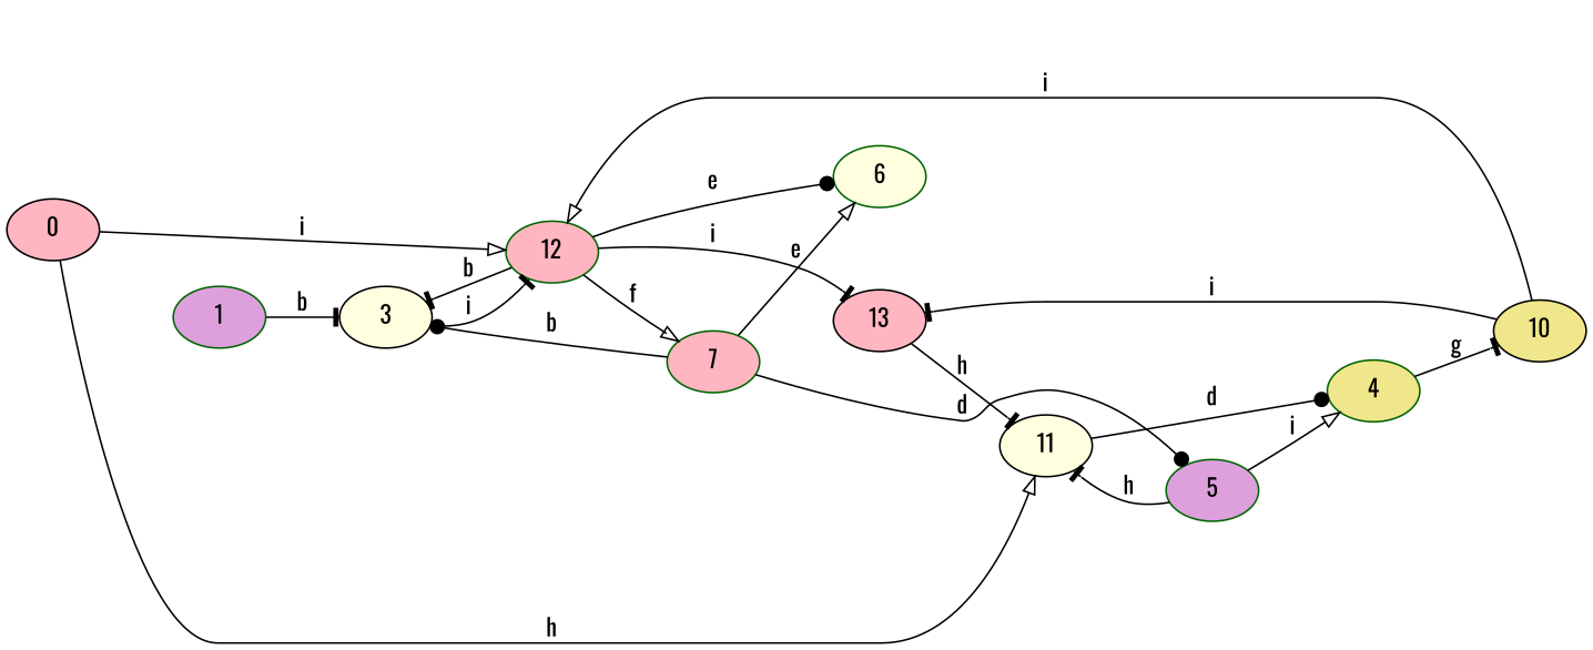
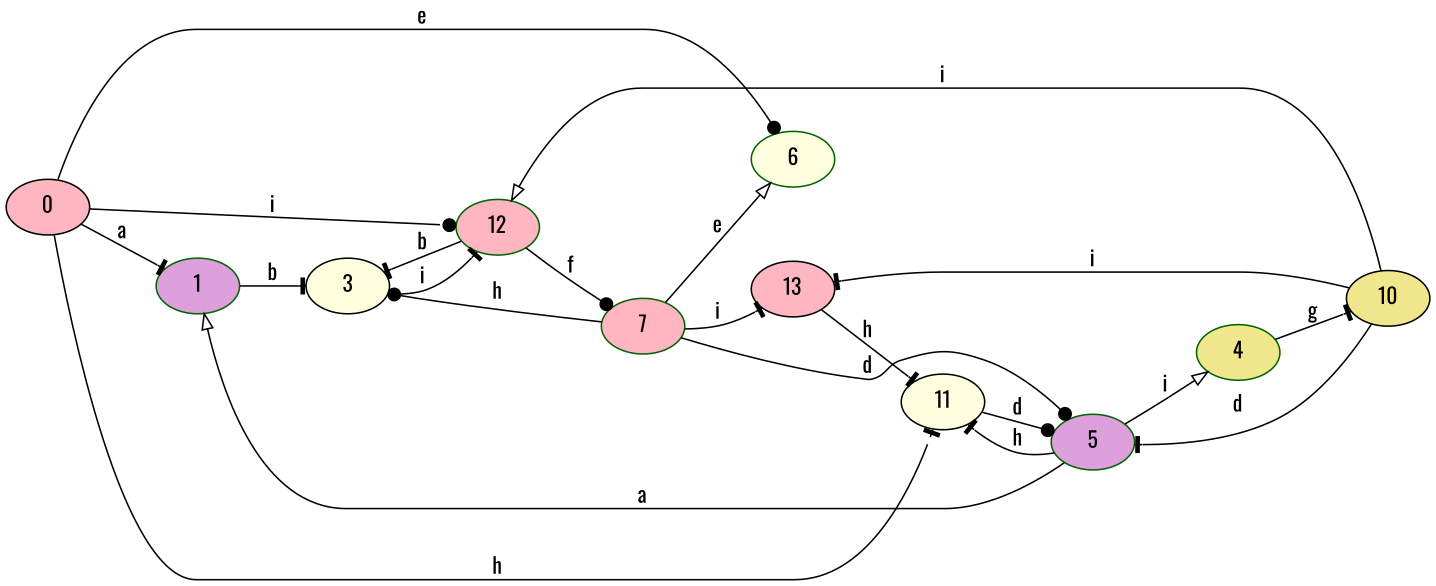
  strict digraph {
    fontname=Oswald
    rankdir=LR
    node [color=darkgreen fillcolor=lightpink fontname=Oswald style=filled]
    edge [arrowhead=tee fontname=Oswald]
    0 [color=black]
    1 [fillcolor=plum]
    6 [fillcolor=lightyellow]
    11 [color=black fillcolor=lightyellow]
    12
    3 [color=black fillcolor=lightyellow]
    5 [fillcolor=plum]
    7
    13 [color=black]
    4 [fillcolor=khaki]
    10 [color=black fillcolor=khaki]
-   12 -> 6 [arrowhead=dot label=e]
-   0 -> 11 [arrowhead=onormal label=h]
-   0 -> 12 [arrowhead=onormal label=i]
+   0 -> 1 [label=a]
+   0 -> 6 [arrowhead=dot label=e]
+   0 -> 11 [label=h]
+   0 -> 12 [arrowhead=dot label=i]
    1 -> 3 [label=b]
-   11 -> 4 [arrowhead=dot label=d]
+   11 -> 5 [arrowhead=dot label=d]
    12 -> 3 [label=b]
-   12 -> 7 [arrowhead=onormal label=f]
-   12 -> 13 [label=i]
+   12 -> 7 [arrowhead=dot label=f]
+   7 -> 13 [label=i]
    3 -> 12 [label=i]
+   5 -> 1 [arrowhead=onormal label=a]
    5 -> 11 [label=h]
    5 -> 4 [arrowhead=onormal label=i]
    7 -> 6 [arrowhead=onormal label=e]
-   7 -> 3 [arrowhead=dot label=b]
+   7 -> 3 [arrowhead=dot label=h]
    7 -> 5 [arrowhead=dot label=d]
    13 -> 11 [label=h]
    4 -> 10 [label=g]
    10 -> 12 [arrowhead=onormal label=i]
+   10 -> 5 [label=d]
    10 -> 13 [label=i]
  }
